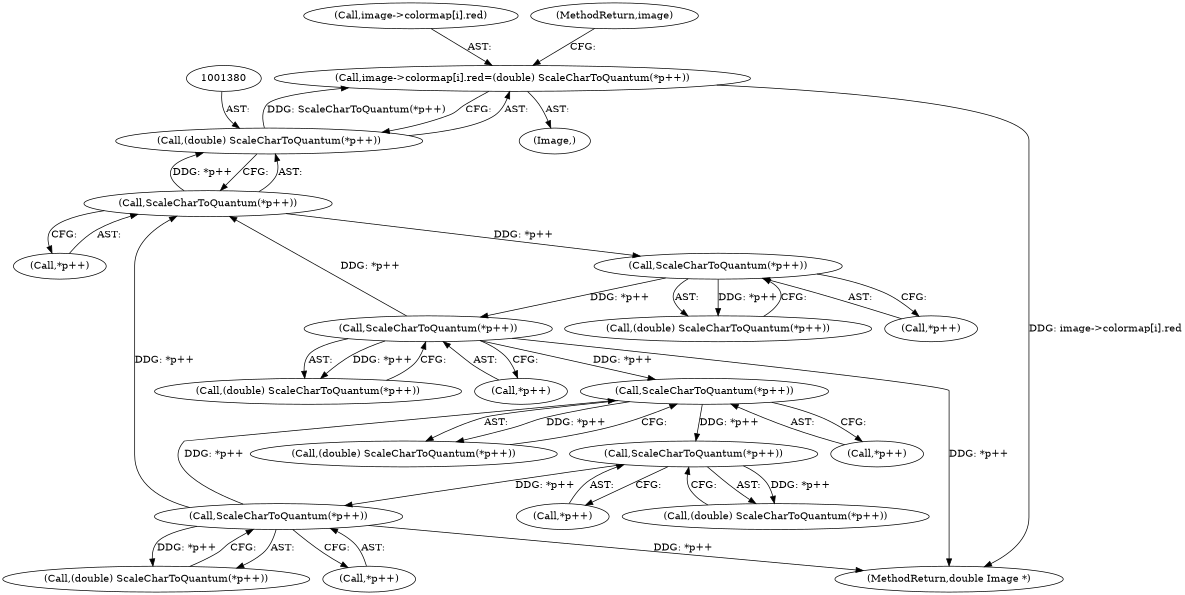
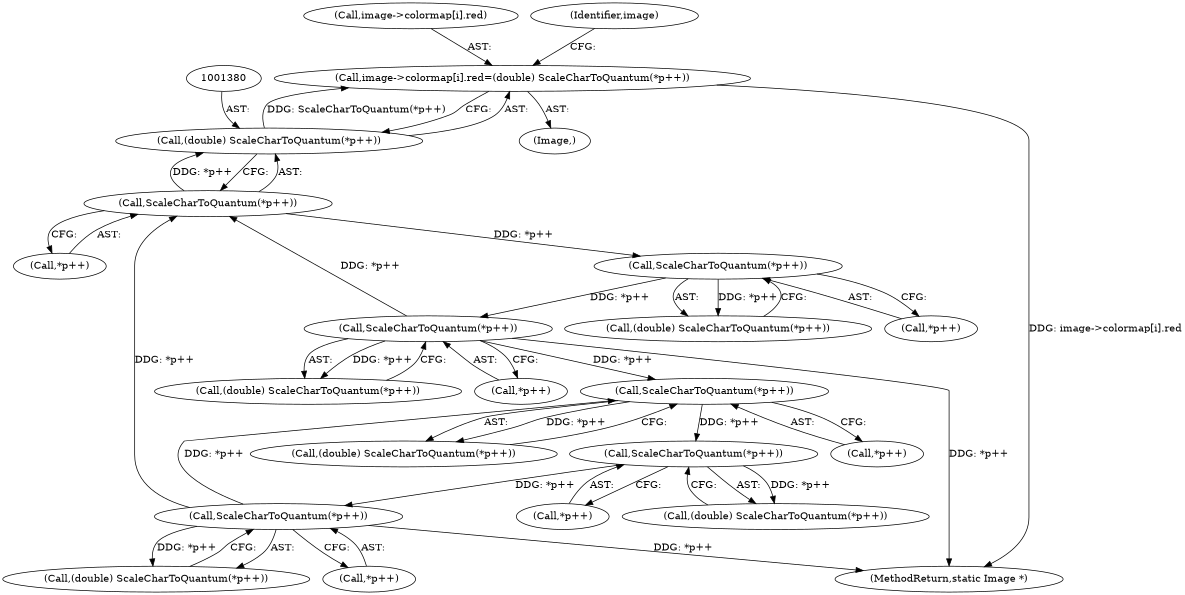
  digraph {
    n1 [label="(Call,image->colormap[i].red=(double) ScaleCharToQuantum(*p++))"]
    n2 [label="(Call,(double) ScaleCharToQuantum(*p++))"]
    n3 [label="(Image,)"]
-   n4 [label="(MethodReturn,double Image *)"]
+   n4 [label="(MethodReturn,static Image *)"]
    n5 [label="(Call,ScaleCharToQuantum(*p++))"]
    n6 [label="(Call,ScaleCharToQuantum(*p++))"]
    n7 [label="(Call,*p++)"]
    n8 [label="(Call,ScaleCharToQuantum(*p++))"]
    n9 [label="(Call,*p++)"]
    n10 [label="(Call,(double) ScaleCharToQuantum(*p++))"]
    n11 [label="(Call,ScaleCharToQuantum(*p++))"]
    n12 [label="(Call,(double) ScaleCharToQuantum(*p++))"]
    n13 [label="(Call,*p++)"]
    n14 [label="(Call,ScaleCharToQuantum(*p++))"]
    n15 [label="(Call,*p++)"]
    n16 [label="(Call,(double) ScaleCharToQuantum(*p++))"]
    n17 [label="(Call,ScaleCharToQuantum(*p++))"]
    n18 [label="(Call,*p++)"]
    n19 [label="(Call,(double) ScaleCharToQuantum(*p++))"]
    n20 [label="(Call,*p++)"]
    n21 [label="(Call,(double) ScaleCharToQuantum(*p++))"]
    n22 [label="(Call,image->colormap[i].red)"]
-   n23 [label="(MethodReturn,image)"]
+   n23 [label="(Identifier,image)"]
    1001380
    n1 -> n2 [label="CFG: "]
    n1 -> n3 [label="AST: "]
    n1 -> n4 [label="DDG: image->colormap[i].red"]
    n2 -> n1 [label="AST: "]
    n2 -> n1 [label="DDG: ScaleCharToQuantum(*p++)"]
    n2 -> n5 [label="CFG: "]
    n5 -> n2 [label="AST: "]
    n5 -> n2 [label="DDG: *p++"]
    n5 -> n6 [label="DDG: *p++"]
    n5 -> n7 [label="CFG: "]
    n6 -> n8 [label="DDG: *p++"]
    n6 -> n9 [label="CFG: "]
    n6 -> n10 [label="AST: "]
    n6 -> n10 [label="DDG: *p++"]
    n7 -> n5 [label="AST: "]
    n8 -> n4 [label="DDG: *p++"]
    n8 -> n5 [label="DDG: *p++"]
    n8 -> n11 [label="DDG: *p++"]
    n8 -> n12 [label="AST: "]
    n8 -> n12 [label="DDG: *p++"]
    n8 -> n13 [label="CFG: "]
    n9 -> n6 [label="AST: "]
    n10 -> n6 [label="CFG: "]
    n11 -> n14 [label="DDG: *p++"]
    n11 -> n15 [label="CFG: "]
    n11 -> n16 [label="AST: "]
    n11 -> n16 [label="DDG: *p++"]
    n12 -> n8 [label="CFG: "]
    n13 -> n8 [label="AST: "]
    n14 -> n17 [label="DDG: *p++"]
    n14 -> n20 [label="CFG: "]
    n14 -> n21 [label="AST: "]
    n14 -> n21 [label="DDG: *p++"]
    n15 -> n11 [label="AST: "]
    n16 -> n11 [label="CFG: "]
    n17 -> n4 [label="DDG: *p++"]
    n17 -> n5 [label="DDG: *p++"]
    n17 -> n11 [label="DDG: *p++"]
    n17 -> n18 [label="CFG: "]
    n17 -> n19 [label="AST: "]
    n17 -> n19 [label="DDG: *p++"]
    n18 -> n17 [label="AST: "]
    n19 -> n17 [label="CFG: "]
    n20 -> n14 [label="AST: "]
    n21 -> n14 [label="CFG: "]
    n22 -> n1 [label="AST: "]
    n23 -> n1 [label="CFG: "]
    1001380 -> n2 [label="AST: "]
  }
